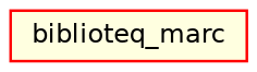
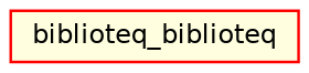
  digraph {
    rankdir=LR
-   n1 [color=red fillcolor=lightyellow fontname=Helvetica fontsize=10 height=0.2 label=biblioteq_marc shape=box style=filled width=0.4]
+   n1 [color=red fillcolor=lightyellow fontname=Helvetica fontsize=10 height=0.2 label=biblioteq_biblioteq shape=box style=filled width=0.4]
  }
